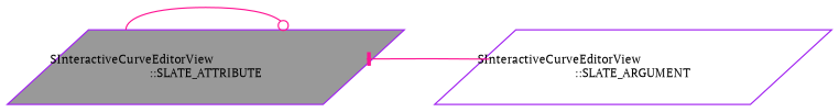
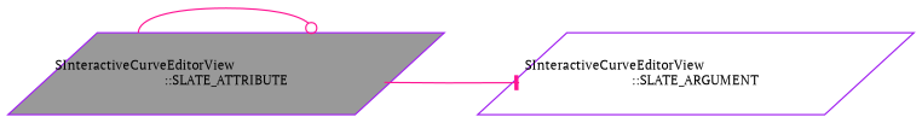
  digraph {
    rankdir=LR
    fontname="PT Serif"
    node [color=purple fontname="PT Serif" fontsize=10 shape=parallelogram style=filled]
    edge [color=deeppink fontname="PT Serif" fontsize=10 labelfontname=Helvetica labelfontsize=10 style=solid]
    n1 [fillcolor=grey60 fontcolor=black height=0.2 label="SInteractiveCurveEditorView\l::SLATE_ATTRIBUTE" width=0.4]
    n2 [fillcolor=white height=0.2 label="SInteractiveCurveEditorView\l::SLATE_ARGUMENT" width=0.4]
    n1 -> n1 [arrowhead=odot]
-   n2 -> n1 [arrowhead=tee]
+   n1 -> n2 [arrowhead=tee]
  }
